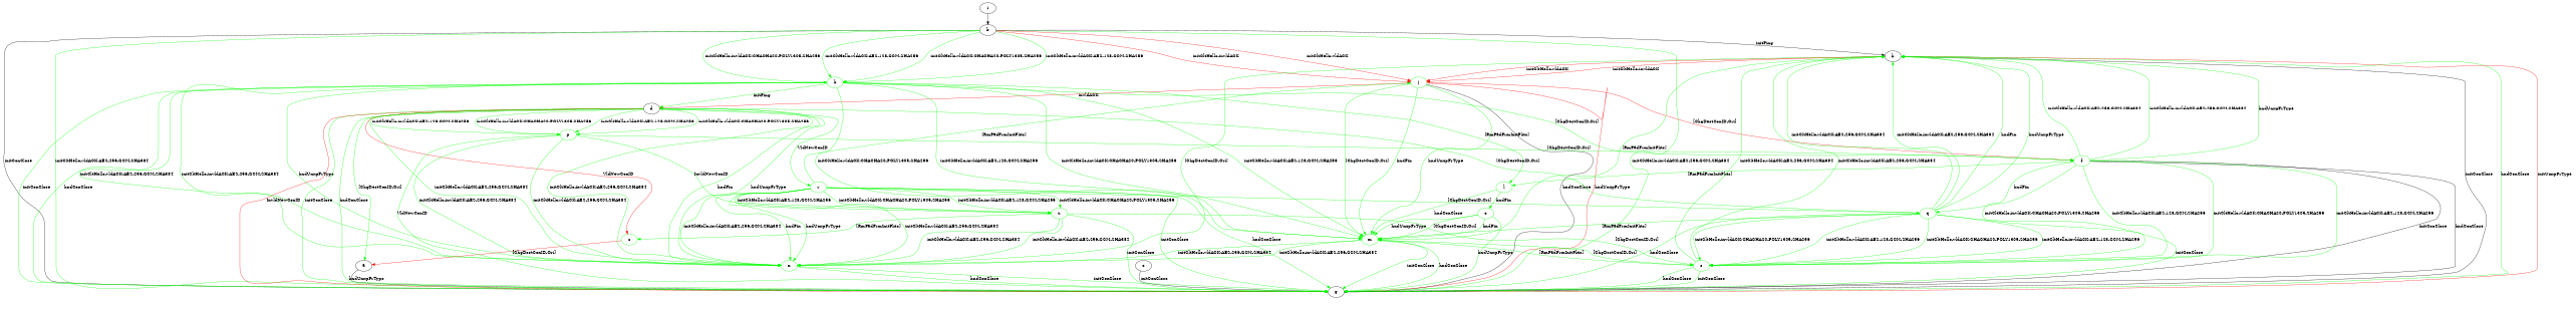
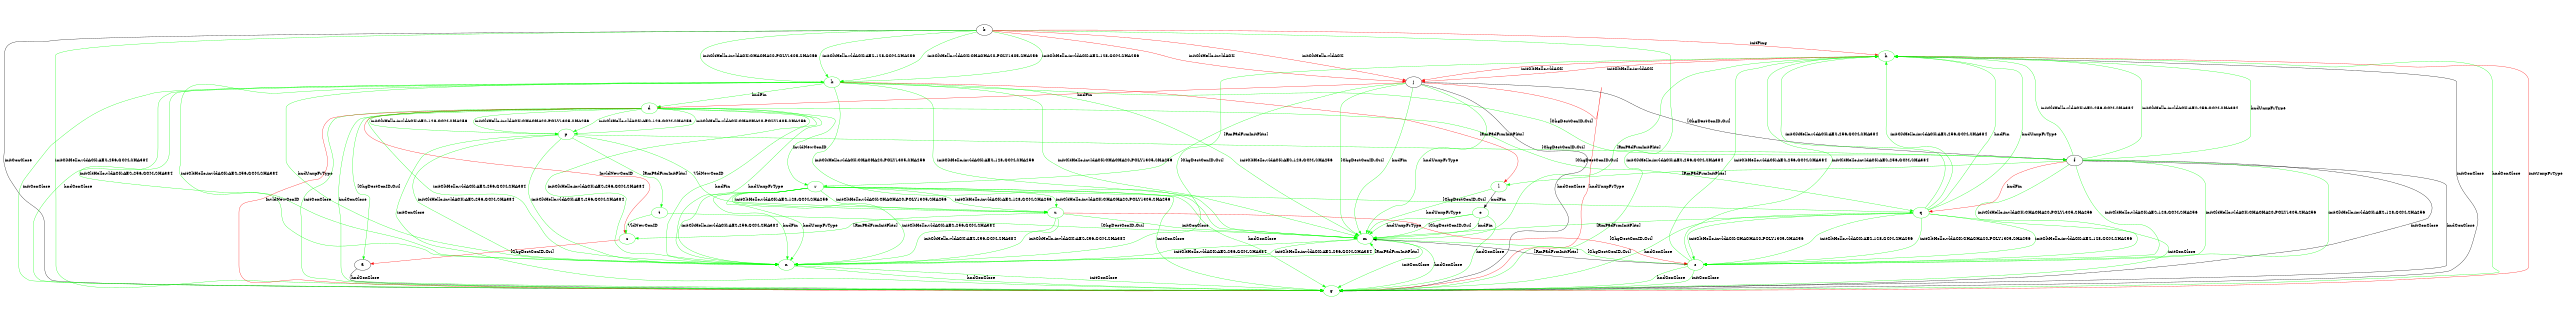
  digraph {
    node [color=green]
    edge [color=green]
    a [color=""]
-   g [color=""]
+   g
    b [color=""]
-   h [color=""]
-   j
+   h
+   j [color=""]
    k
-   e [color=""]
    m
-   d [color=""]
-   f
+   d
+   f [color=""]
    n
    l
    s
    c
    p
    q
    r
    o
+   t
    u
-   i [color=""]
-   a -> g [label="hndUnxpFrType " color=""]
+   a -> g [label="hndConClose " color=""]
    b -> g [label="initConClose " color=""]
    b -> g [label="initCltHello-vldACK:AES-256-GCM-SHA384 "]
    b -> g [label="initCltHello-invldACK:AES-256-GCM-SHA384 "]
-   b -> h [color=black label="initPing "]
+   b -> h [color=red label="initPing "]
    b -> j [color=red label="initCltHello-vldACK "]
    b -> j [color=red label="initCltHello-invldACK "]
    b -> k [label="initCltHello-vldACK:AES-128-GCM-SHA256 "]
    b -> k [label="initCltHello-vldACK:CHACHA20-POLY1305-SHA256 "]
    b -> k [label="initCltHello-invldACK:AES-128-GCM-SHA256 "]
    b -> k [label="initCltHello-invldACK:CHACHA20-POLY1305-SHA256 "]
    h -> g [label="initConClose " color=""]
    h -> g [label="hndConClose "]
    h -> g [color=red label="initUnxpFrType "]
    h -> j [color=red label="initCltHello-vldACK "]
    h -> j [color=red label="initCltHello-invldACK "]
    h -> m [label="[RmPadFrmInitPkts] "]
    j -> g [label="hndConClose " color=""]
    j -> g [color=red label="hndUnxpFrType "]
    j -> m [label="hndFin "]
    j -> m [label="hndUnxpFrType "]
    j -> m [label="[ChgDestConID-Ori] "]
-   j -> d [color=red label="invldACK "]
-   j -> f [color=red label="[ChgDestConID-Ori] "]
+   j -> d [color=red label="hndFin "]
+   j -> f [color=black label="[ChgDestConID-Ori] "]
    k -> g [label="initConClose "]
    k -> g [label="hndConClose "]
    k -> m [label="initCltHello-vldACK:AES-128-GCM-SHA256 "]
    k -> m [label="initCltHello-vldACK:CHACHA20-POLY1305-SHA256 "]
    k -> m [label="initCltHello-invldACK:AES-128-GCM-SHA256 "]
    k -> m [label="initCltHello-invldACK:CHACHA20-POLY1305-SHA256 "]
-   k -> d [label="initPing "]
+   k -> d [label="hndFin "]
    k -> f [label="[ChgDestConID-Ori] "]
    k -> n [label="initCltHello-vldACK:AES-256-GCM-SHA384 "]
    k -> n [label="initCltHello-invldACK:AES-256-GCM-SHA384 "]
    k -> n [label="hndUnxpFrType "]
-   k -> l [label="[RmPadFrmInitPkts] "]
-   e -> g [label="initConClose " color=""]
+   k -> l [color=red label="[RmPadFrmInitPkts] "]
    m -> g [label="initConClose "]
    m -> g [label="hndConClose "]
    m -> n [label="initCltHello-vldACK:AES-256-GCM-SHA384 "]
    m -> n [label="initCltHello-invldACK:AES-256-GCM-SHA384 "]
    m -> s [label="[ChgDestConID-Ori] "]
    d -> a [label="[ChgDestConID-Ori] "]
    d -> g [label="initConClose "]
    d -> g [label="hndConClose "]
    d -> g [color=red label="InvldNewConID "]
    d -> n [label="initCltHello-vldACK:AES-256-GCM-SHA384 "]
    d -> n [label="initCltHello-invldACK:AES-256-GCM-SHA384 "]
    d -> n [label="hndFin "]
    d -> n [label="hndUnxpFrType "]
-   d -> c [color=red label="VldNewConID "]
+   d -> c [color=red label="InvldNewConID "]
    d -> p [label="initCltHello-vldACK:AES-128-GCM-SHA256 "]
    d -> p [label="initCltHello-vldACK:CHACHA20-POLY1305-SHA256 "]
    d -> p [label="initCltHello-invldACK:AES-128-GCM-SHA256 "]
    d -> p [label="initCltHello-invldACK:CHACHA20-POLY1305-SHA256 "]
-   q -> d [label="[ChgDestConID-Ori] "]
-   d -> r [label="VldNewConID "]
+   d -> q [label="[ChgDestConID-Ori] "]
+   d -> r [label="InvldNewConID "]
    f -> g [label="initConClose " color=""]
    f -> g [label="hndConClose " color=""]
    f -> h [label="initCltHello-vldACK:AES-256-GCM-SHA384 "]
    f -> h [label="initCltHello-invldACK:AES-256-GCM-SHA384 "]
    f -> h [label="hndUnxpFrType "]
    f -> l [label="[RmPadFrmInitPkts] "]
    f -> s [label="initCltHello-vldACK:AES-128-GCM-SHA256 "]
    f -> s [label="initCltHello-vldACK:CHACHA20-POLY1305-SHA256 "]
    f -> s [label="initCltHello-invldACK:AES-128-GCM-SHA256 "]
    f -> s [label="initCltHello-invldACK:CHACHA20-POLY1305-SHA256 "]
-   f -> q [label="hndFin "]
+   f -> q [color=red label="hndFin "]
    n -> g [label="initConClose "]
    n -> g [label="hndConClose "]
    n -> h [label="[ChgDestConID-Ori] "]
-   l -> m [label="hndConClose "]
-   l -> o [label="hndFin "]
+   n -> m [label="[RmPadFrmInitPkts] "]
+   l -> m [label="hndUnxpFrType "]
+   l -> o [color=black label="hndFin "]
    s -> g [label="initConClose "]
    s -> g [label="hndConClose "]
    s -> h [label="initCltHello-vldACK:AES-256-GCM-SHA384 "]
    s -> h [label="initCltHello-invldACK:AES-256-GCM-SHA384 "]
-   s -> m [label="[RmPadFrmInitPkts] "]
+   s -> m [color=black label="[RmPadFrmInitPkts] "]
    c -> a [color=red label="[ChgDestConID-Ori] "]
-   p -> g [label="VldNewConID "]
+   p -> g [label="initConClose "]
    p -> f [label="[ChgDestConID-Ori] "]
    p -> n [label="initCltHello-vldACK:AES-256-GCM-SHA384 "]
    p -> n [label="initCltHello-invldACK:AES-256-GCM-SHA384 "]
-   p -> u [label="InvldNewConID "]
+   p -> t [label="[RmPadFrmInitPkts] "]
+   p -> u [label="VldNewConID "]
    q -> g [label="initConClose "]
    q -> g [label="hndConClose "]
    q -> h [label="initCltHello-vldACK:AES-256-GCM-SHA384 "]
    q -> h [label="initCltHello-invldACK:AES-256-GCM-SHA384 "]
    q -> h [label="hndFin "]
    q -> h [label="hndUnxpFrType "]
    q -> m [label="[RmPadFrmInitPkts] "]
    q -> s [label="initCltHello-vldACK:AES-128-GCM-SHA256 "]
    q -> s [label="initCltHello-vldACK:CHACHA20-POLY1305-SHA256 "]
    q -> s [label="initCltHello-invldACK:AES-128-GCM-SHA256 "]
    q -> s [label="initCltHello-invldACK:CHACHA20-POLY1305-SHA256 "]
    r -> g [label="initConClose "]
    r -> g [label="hndConClose "]
-   r -> j [label="[RmPadFrmInitPkts] "]
+   j -> r [label="[RmPadFrmInitPkts] "]
    r -> n [label="initCltHello-vldACK:AES-256-GCM-SHA384 "]
    r -> n [label="initCltHello-invldACK:AES-256-GCM-SHA384 "]
    r -> n [label="hndFin "]
    r -> n [label="hndUnxpFrType "]
    r -> q [label="[ChgDestConID-Ori] "]
    r -> u [label="initCltHello-vldACK:AES-128-GCM-SHA256 "]
    r -> u [label="initCltHello-vldACK:CHACHA20-POLY1305-SHA256 "]
    r -> u [label="initCltHello-invldACK:AES-128-GCM-SHA256 "]
    r -> u [label="initCltHello-invldACK:CHACHA20-POLY1305-SHA256 "]
-   o -> g [label="hndUnxpFrType "]
+   o -> g [label="hndConClose "]
    o -> m [label="hndFin "]
    o -> m [label="hndUnxpFrType "]
    o -> m [label="[ChgDestConID-Ori] "]
-   u -> g [label="initConClose "]
+   t -> m [label="[ChgDestConID-Ori] "]
+   t -> c [label="VldNewConID "]
+   u -> m [label="initConClose "]
    u -> n [label="initCltHello-vldACK:AES-256-GCM-SHA384 "]
    u -> n [label="initCltHello-invldACK:AES-256-GCM-SHA384 "]
-   u -> s [label="[ChgDestConID-Ori] "]
+   u -> s [color=red label="[ChgDestConID-Ori] "]
    u -> c [label="[RmPadFrmInitPkts] "]
-   i -> b [color=""]
  }
